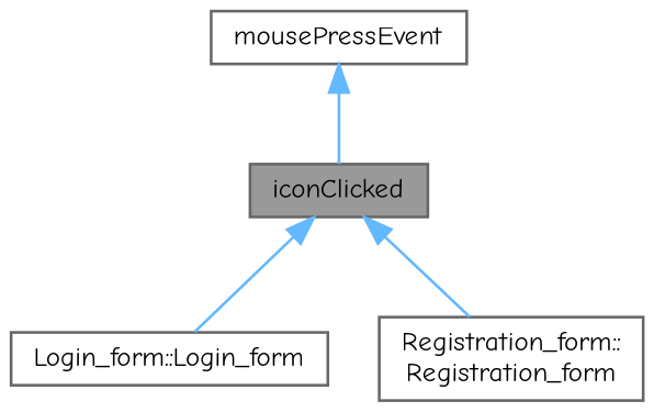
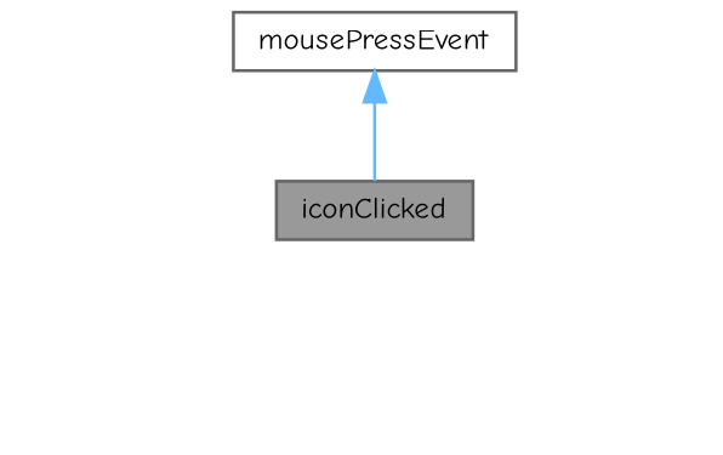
  digraph {
    fontname="Comic Neue"
    rankdir=TB
    node [color=grey40 fillcolor=white fontname="Comic Neue" fontsize=10 shape=box style=filled]
    edge [color=steelblue1 dir=back fontname="Comic Neue" fontsize=10 labelfontname=Helvetica labelfontsize=10 style=solid]
    n1 [color=gray40 fillcolor=grey60 fontcolor=black height=0.2 label=iconClicked width=0.4]
-   n2 [height=0.2 label="Login_form::Login_form" width=0.4]
-   n3 [height=0.2 label="Registration_form::\lRegistration_form" width=0.4]
    n4 [height=0.2 label=mousePressEvent width=0.4]
-   n1 -> n2
-   n1 -> n3
    n4 -> n1
  }
